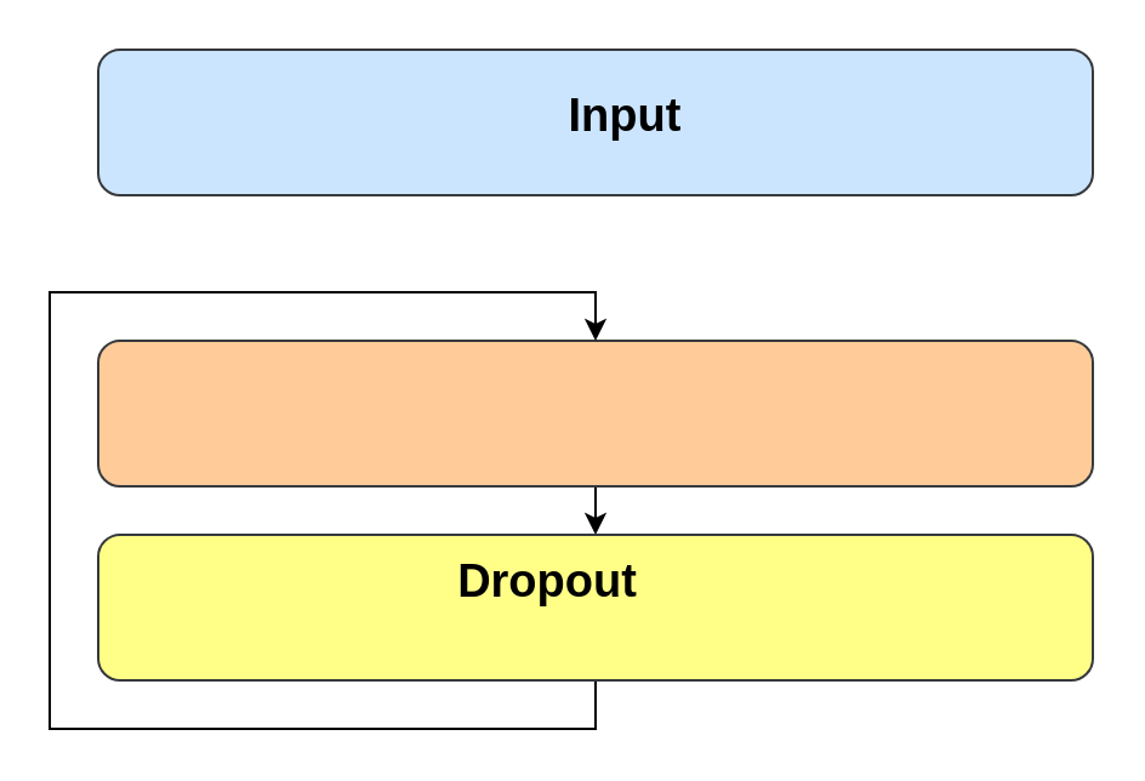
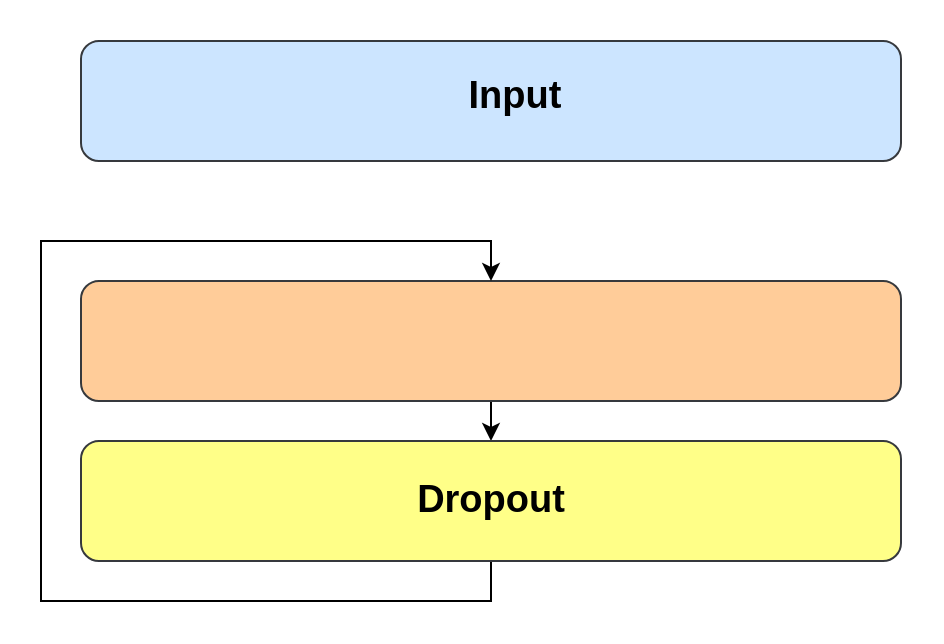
  <mxCell id="0" />
  <mxCell id="1" parent="0" />
  <mxCell id="2" value="" style="rounded=1;whiteSpace=wrap;html=1;fillColor=#cce5ff;strokeColor=#36393d;" vertex="1" parent="1"><mxGeometry x="40" y="20" width="410" height="60" as="geometry" /></mxCell>
  <mxCell id="3" value="&lt;font style=&quot;font-size: 19px;&quot;&gt;&lt;b&gt;Input&lt;/b&gt;&lt;/font&gt;" style="text;html=1;align=center;verticalAlign=middle;whiteSpace=wrap;rounded=0;" vertex="1" parent="1"><mxGeometry x="230" y="35" width="55" height="25" as="geometry" /></mxCell>
  <mxCell id="4" style="edgeStyle=orthogonalEdgeStyle;rounded=0;orthogonalLoop=1;jettySize=auto;html=1;exitX=0.5;exitY=1;exitDx=0;exitDy=0;entryX=0.5;entryY=0;entryDx=0;entryDy=0;" edge="1" parent="1" source="5" target="7"><mxGeometry relative="1" as="geometry" /></mxCell>
  <mxCell id="5" value="" style="rounded=1;whiteSpace=wrap;html=1;fillColor=#ffcc99;strokeColor=#36393d;" vertex="1" parent="1"><mxGeometry x="40" y="140" width="410" height="60" as="geometry" /></mxCell>
  <mxCell id="6" style="edgeStyle=orthogonalEdgeStyle;rounded=0;orthogonalLoop=1;jettySize=auto;html=1;exitX=0.5;exitY=1;exitDx=0;exitDy=0;entryX=0.5;entryY=0;entryDx=0;entryDy=0;" edge="1" parent="1" source="7" target="5"><mxGeometry relative="1" as="geometry"><mxPoint x="-80" y="280" as="targetPoint" /><Array as="points"><mxPoint x="245" y="300" /><mxPoint x="20" y="300" /><mxPoint x="20" y="120" /><mxPoint x="245" y="120" /></Array></mxGeometry></mxCell>
  <mxCell id="7" value="" style="rounded=1;whiteSpace=wrap;html=1;fillColor=#ffff88;strokeColor=#36393d;" vertex="1" parent="1"><mxGeometry x="40" y="220" width="410" height="60" as="geometry" /></mxCell>
- <mxCell id="8" value="&lt;font style=&quot;font-size: 19px;&quot;&gt;&lt;b&gt;Dropout&lt;/b&gt;&lt;/font&gt;" style="text;html=1;align=center;verticalAlign=middle;whiteSpace=wrap;rounded=0;" vertex="1" parent="1"><mxGeometry x="197.5" y="227.5" width="55" height="25" as="geometry" /></mxCell>
+ <mxCell id="8" value="&lt;font style=&quot;font-size: 19px;&quot;&gt;&lt;b&gt;Dropout&lt;/b&gt;&lt;/font&gt;" style="text;html=1;align=center;verticalAlign=middle;whiteSpace=wrap;rounded=0;" vertex="1" parent="1"><mxGeometry x="217.5" y="237.5" width="55" height="25" as="geometry" /></mxCell>
